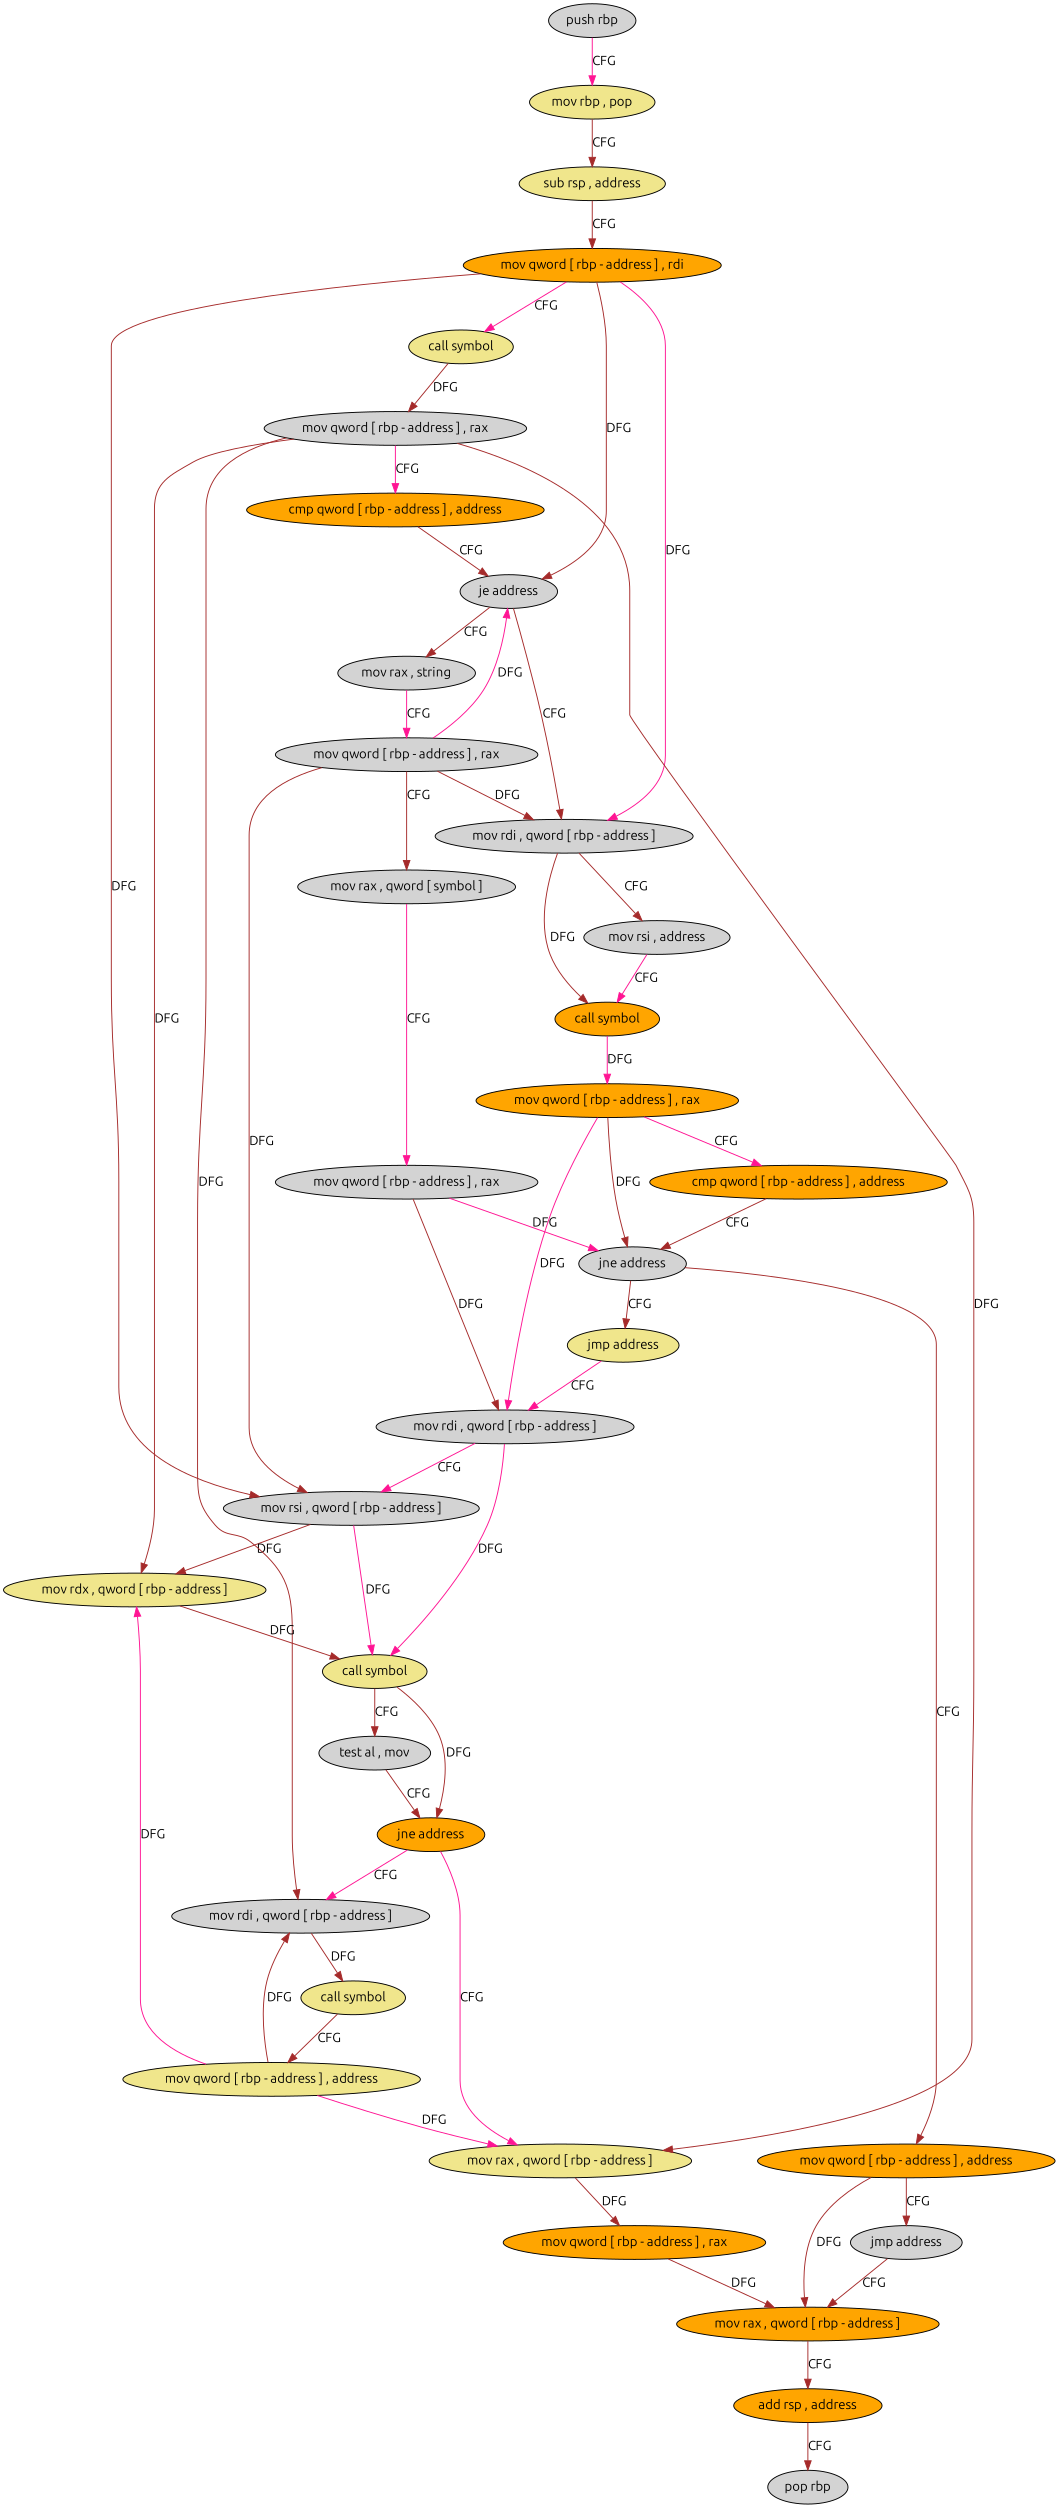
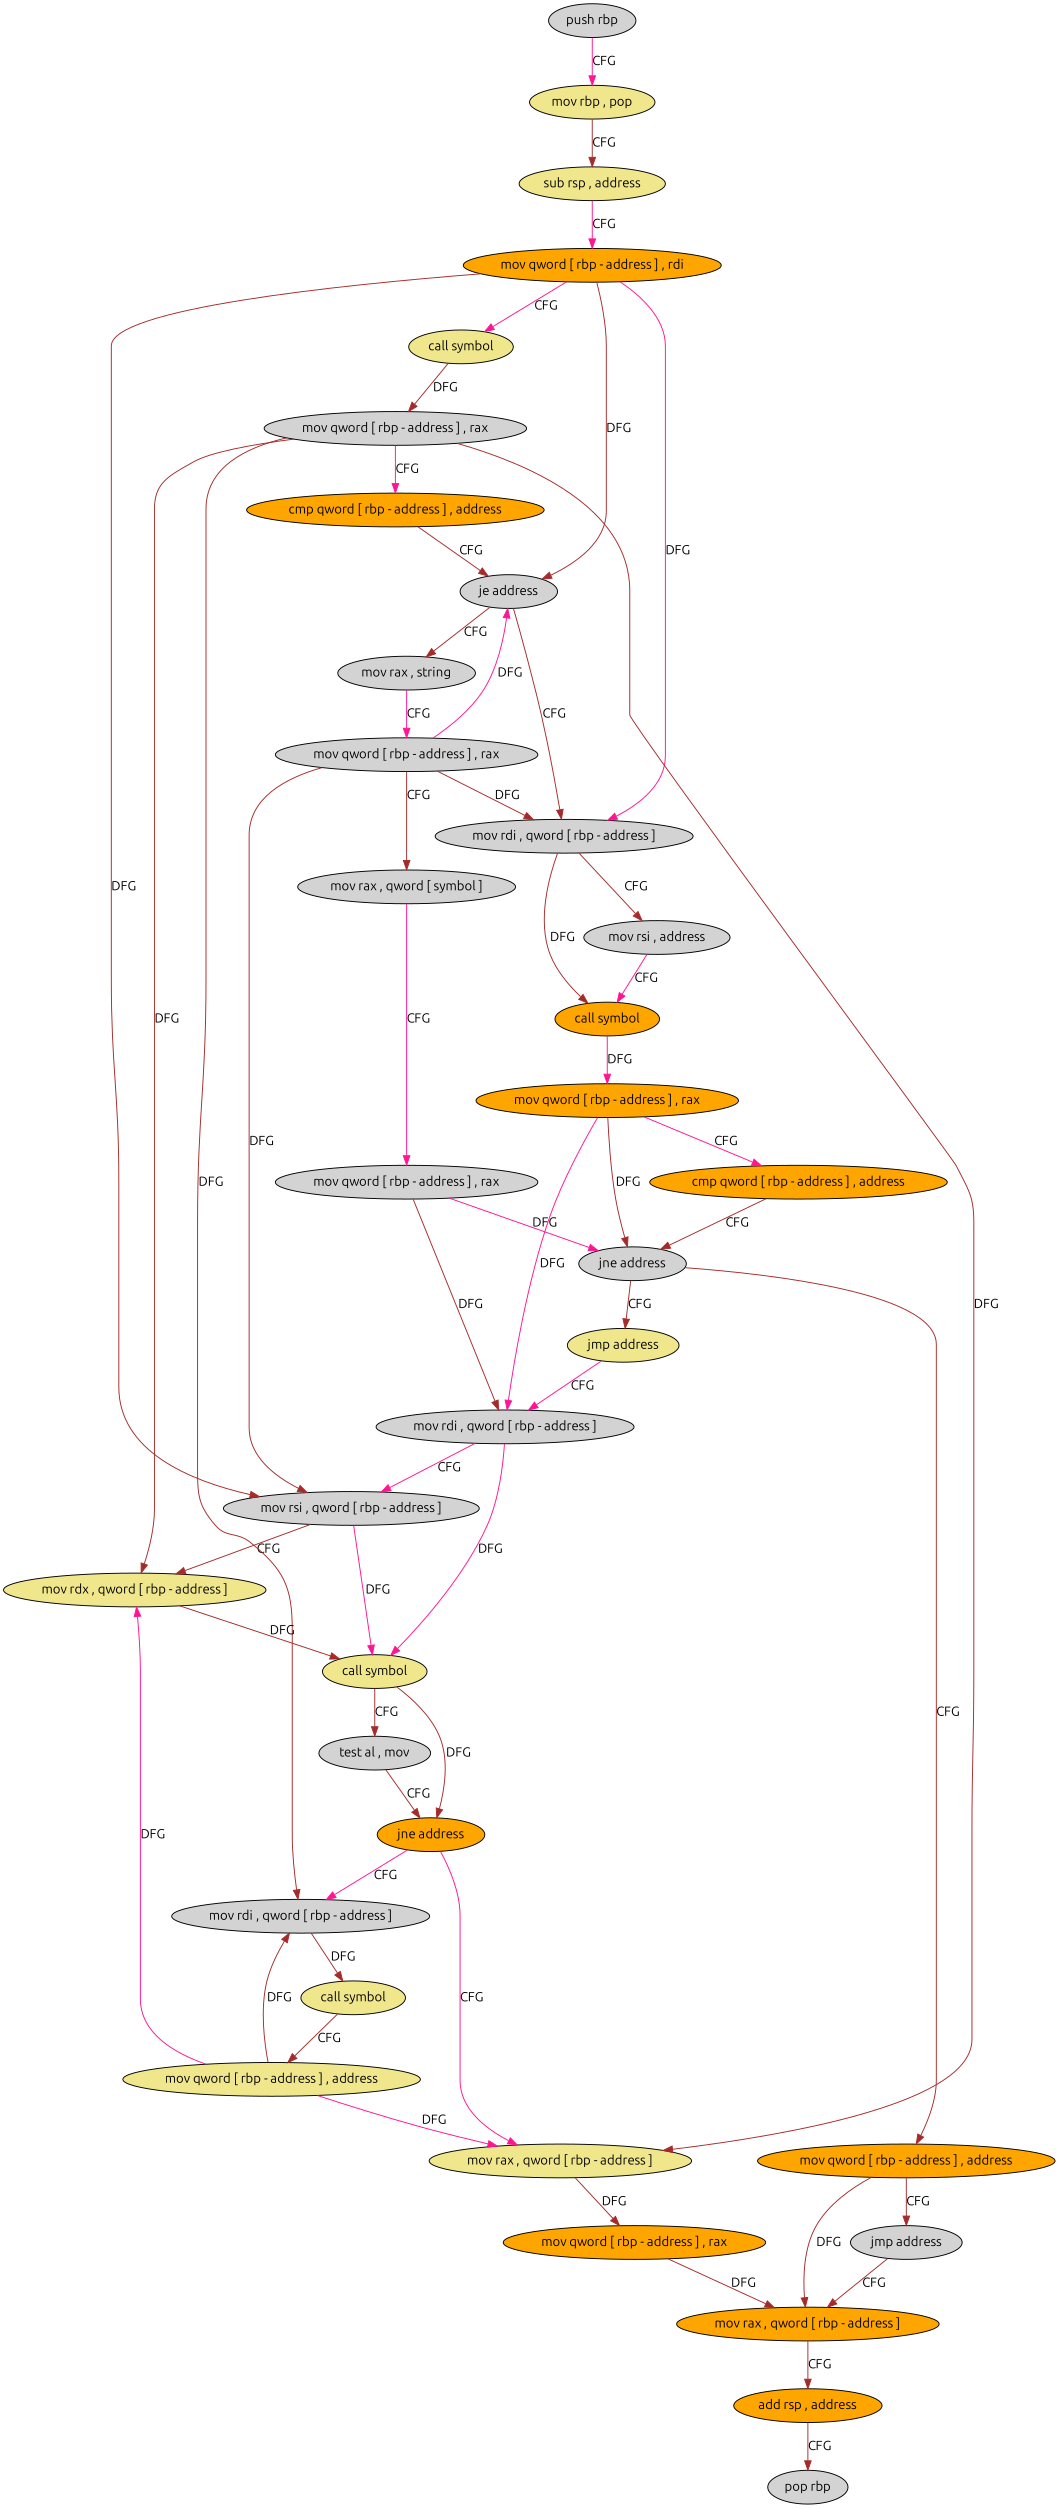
  digraph {
    fontname=Ubuntu
    node [fillcolor=lightgrey fontname=Ubuntu style=filled]
    edge [color=brown fontname=Ubuntu]
    n1 [label="push rbp"]
    n2 [fillcolor=khaki label="mov rbp , pop"]
    n3 [fillcolor=khaki label="sub rsp , address"]
    n4 [fillcolor=orange label="mov qword [ rbp - address ] , rdi"]
    n5 [fillcolor=khaki label="call symbol"]
    n6 [label="je address"]
    n7 [label="mov rdi , qword [ rbp - address ]"]
    n8 [label="mov rsi , qword [ rbp - address ]"]
    n9 [label="mov qword [ rbp - address ] , rax"]
    n10 [label="mov rax , string"]
    n11 [label="mov rsi , address"]
    n12 [fillcolor=orange label="call symbol"]
    n13 [fillcolor=khaki label="mov rdx , qword [ rbp - address ]"]
    n14 [fillcolor=khaki label="call symbol"]
    n15 [fillcolor=orange label="cmp qword [ rbp - address ] , address"]
    n16 [fillcolor=khaki label="mov rax , qword [ rbp - address ]"]
    n17 [label="mov rdi , qword [ rbp - address ]"]
    n18 [fillcolor=orange label="mov qword [ rbp - address ] , rax"]
    n19 [fillcolor=khaki label="call symbol"]
    n20 [label="mov qword [ rbp - address ] , rax"]
    n21 [label="mov rax , qword [ symbol ]"]
    n22 [fillcolor=orange label="mov qword [ rbp - address ] , rax"]
    n23 [label="mov qword [ rbp - address ] , rax"]
    n24 [label="mov rdi , qword [ rbp - address ]"]
    n25 [label="jne address"]
    n26 [fillcolor=khaki label="jmp address"]
    n27 [fillcolor=orange label="mov qword [ rbp - address ] , address"]
    n28 [label="test al , mov"]
    n29 [fillcolor=orange label="jne address"]
    n30 [fillcolor=orange label="cmp qword [ rbp - address ] , address"]
    n31 [fillcolor=orange label="mov rax , qword [ rbp - address ]"]
    n32 [label="jmp address"]
    n33 [fillcolor=orange label="add rsp , address"]
    n34 [label="pop rbp"]
    n35 [fillcolor=khaki label="mov qword [ rbp - address ] , address"]
    n1 -> n2 [color=deeppink label=CFG]
    n2 -> n3 [label=CFG]
-   n3 -> n4 [label=CFG]
+   n3 -> n4 [color=deeppink label=CFG]
    n4 -> n5 [color=deeppink label=CFG]
    n4 -> n6 [label=DFG]
    n4 -> n7 [color=deeppink label=DFG]
    n4 -> n8 [label=DFG]
    n5 -> n9 [label=DFG]
    n6 -> n7 [label=CFG]
    n6 -> n10 [label=CFG]
    n7 -> n11 [label=CFG]
    n7 -> n12 [label=DFG]
-   n8 -> n13 [label=DFG]
+   n8 -> n13 [label=CFG]
    n8 -> n14 [color=deeppink label=DFG]
    n9 -> n13 [label=DFG]
    n9 -> n15 [color=deeppink label=CFG]
    n9 -> n16 [label=DFG]
    n9 -> n17 [label=DFG]
    n10 -> n20 [color=deeppink label=CFG]
    n11 -> n12 [color=deeppink label=CFG]
    n12 -> n22 [color=deeppink label=DFG]
    n13 -> n14 [label=DFG]
    n14 -> n28 [label=CFG]
    n14 -> n29 [label=DFG]
    n15 -> n6 [label=CFG]
    n16 -> n18 [label=DFG]
    n17 -> n19 [label=DFG]
    n18 -> n31 [label=DFG]
    n19 -> n35 [label=CFG]
    n20 -> n6 [color=deeppink label=DFG]
    n20 -> n7 [label=DFG]
    n20 -> n8 [label=DFG]
    n20 -> n21 [label=CFG]
    n21 -> n23 [color=deeppink label=CFG]
    n22 -> n24 [color=deeppink label=DFG]
    n22 -> n25 [label=DFG]
    n22 -> n30 [color=deeppink label=CFG]
    n23 -> n24 [label=DFG]
    n23 -> n25 [color=deeppink label=DFG]
    n24 -> n8 [color=deeppink label=CFG]
    n24 -> n14 [color=deeppink label=DFG]
    n25 -> n26 [label=CFG]
    n25 -> n27 [label=CFG]
    n26 -> n24 [color=deeppink label=CFG]
    n27 -> n31 [label=DFG]
    n27 -> n32 [label=CFG]
    n28 -> n29 [label=CFG]
    n29 -> n16 [color=deeppink label=CFG]
    n29 -> n17 [color=deeppink label=CFG]
    n30 -> n25 [label=CFG]
    n31 -> n33 [label=CFG]
    n32 -> n31 [label=CFG]
    n33 -> n34 [label=CFG]
    n35 -> n13 [color=deeppink label=DFG]
    n35 -> n16 [color=deeppink label=DFG]
    n35 -> n17 [label=DFG]
  }
